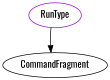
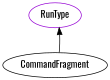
  digraph {
    fontname=Oswald
    node [fontname=Oswald]
    n1 [color=darkviolet label=RunType shape=oval]
    CommandFragment
-   n1 -> CommandFragment [fontname=Oswald]
+   CommandFragment -> n1 [fontname=Oswald]
  }
